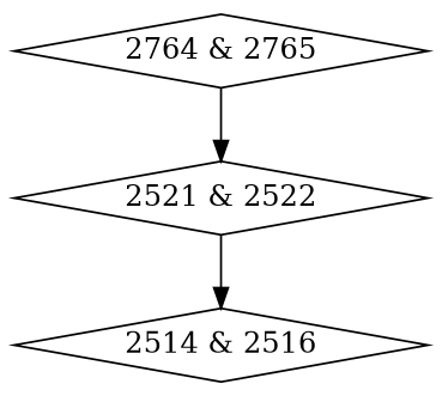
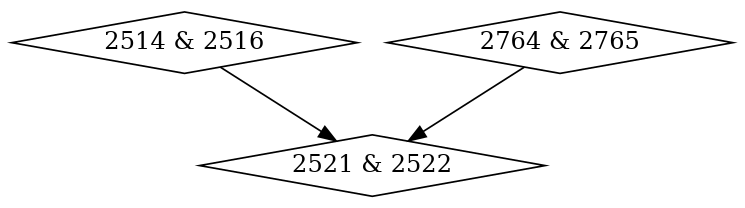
  digraph {
    node [shape=diamond]
    n1 [label="2514 & 2516"]
    n2 [label="2521 & 2522"]
    n3 [label="2764 & 2765"]
-   n2 -> n1
+   n1 -> n2
    n3 -> n2
  }
